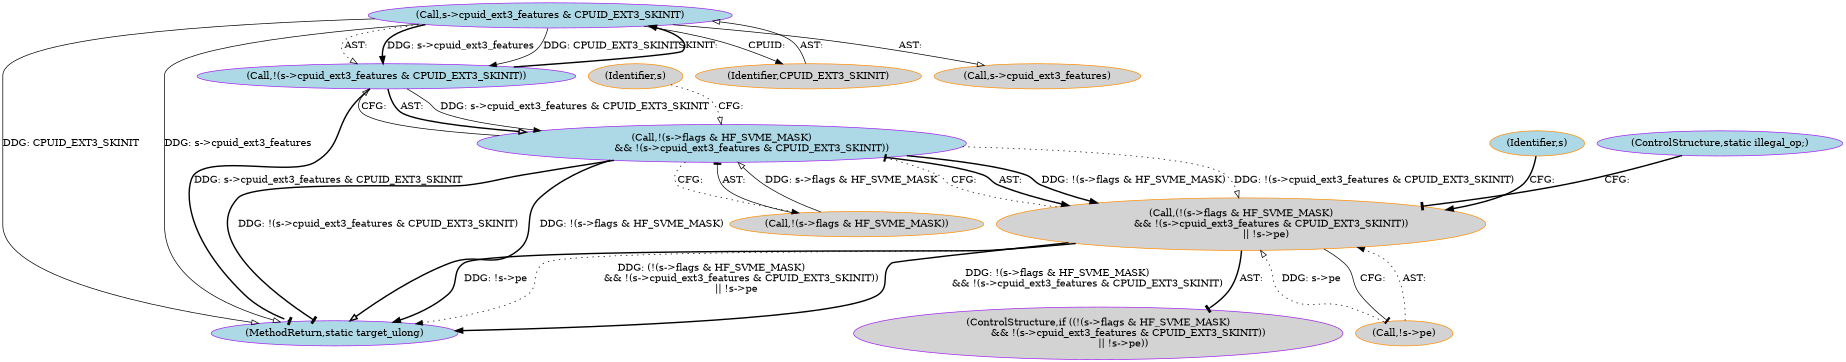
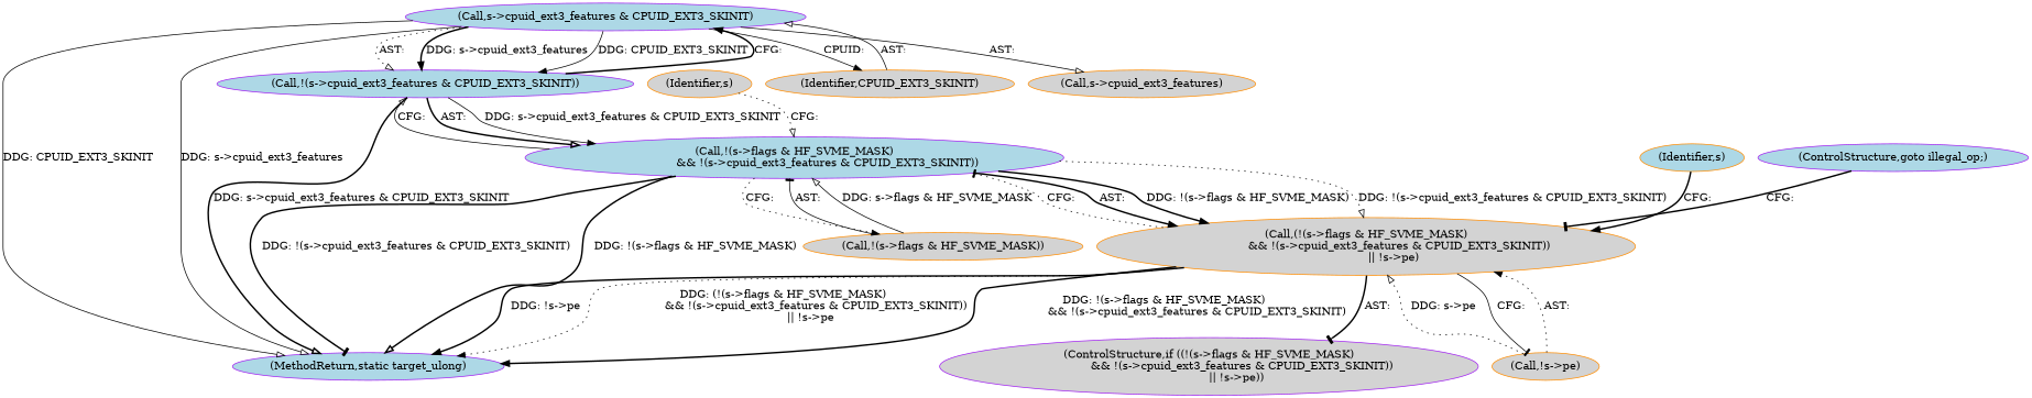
  digraph {
    node [color=darkorange fillcolor=lightgrey style=filled]
    edge [arrowhead=onormal style=bold]
    n1 [color=purple fillcolor=lightblue label="(Call,s->cpuid_ext3_features & CPUID_EXT3_SKINIT)"]
    n2 [color=purple fillcolor=lightblue label="(Call,!(s->cpuid_ext3_features & CPUID_EXT3_SKINIT))"]
    n3 [color=purple fillcolor=lightblue label="(MethodReturn,static target_ulong)"]
    n4 [label="(Identifier,CPUID_EXT3_SKINIT)"]
    n5 [label="(Call,s->cpuid_ext3_features)"]
    n6 [color=purple fillcolor=lightblue label="(Call,!(s->flags & HF_SVME_MASK)\n                   && !(s->cpuid_ext3_features & CPUID_EXT3_SKINIT))"]
    n7 [label="(Call,(!(s->flags & HF_SVME_MASK)\n                   && !(s->cpuid_ext3_features & CPUID_EXT3_SKINIT))\n                || !s->pe)"]
    n8 [label="(Call,!(s->flags & HF_SVME_MASK))"]
    n9 [label="(Call,!s->pe)"]
    n10 [color=purple label="(ControlStructure,if ((!(s->flags & HF_SVME_MASK)\n                   && !(s->cpuid_ext3_features & CPUID_EXT3_SKINIT))\n                || !s->pe))"]
    n11 [label="(Identifier,s)"]
    n12 [fillcolor=lightblue label="(Identifier,s)"]
-   n13 [color=purple fillcolor=lightblue label="(ControlStructure,static illegal_op;)"]
+   n13 [color=purple fillcolor=lightblue label="(ControlStructure,goto illegal_op;)"]
    n1 -> n2 [label="AST: " style=dotted]
    n1 -> n2 [arrowhead=normal label="DDG: s->cpuid_ext3_features"]
    n1 -> n2 [arrowhead=normal label="DDG: CPUID_EXT3_SKINIT" style=solid]
    n1 -> n3 [label="DDG: CPUID_EXT3_SKINIT" style=solid]
    n1 -> n3 [label="DDG: s->cpuid_ext3_features" style=solid]
    n1 -> n4 [arrowhead=normal label="CPUID: " style=solid]
    n1 -> n5 [label="AST: " style=solid]
-   n2 -> n1 [arrowhead=normal label="SKINIT: "]
-   n2 -> n3 [arrowhead=tee label="DDG: s->cpuid_ext3_features & CPUID_EXT3_SKINIT"]
+   n2 -> n1 [arrowhead=normal label="CFG: "]
+   n2 -> n3 [label="DDG: s->cpuid_ext3_features & CPUID_EXT3_SKINIT"]
    n2 -> n6 [label="AST: "]
    n2 -> n6 [arrowhead=normal label="DDG: s->cpuid_ext3_features & CPUID_EXT3_SKINIT" style=solid]
    n4 -> n1 [label="AST: " style=solid]
    n6 -> n2 [label="CFG: " style=solid]
    n6 -> n3 [arrowhead=tee label="DDG: !(s->cpuid_ext3_features & CPUID_EXT3_SKINIT)"]
    n6 -> n3 [label="DDG: !(s->flags & HF_SVME_MASK)"]
    n6 -> n7 [arrowhead=normal label="AST: "]
    n6 -> n7 [arrowhead=normal label="DDG: !(s->flags & HF_SVME_MASK)"]
    n6 -> n7 [label="DDG: !(s->cpuid_ext3_features & CPUID_EXT3_SKINIT)" style=dotted]
    n6 -> n8 [arrowhead=normal label="CFG: " style=dotted]
    n7 -> n3 [arrowhead=normal label="DDG: !s->pe"]
    n7 -> n3 [arrowhead=normal label="DDG: (!(s->flags & HF_SVME_MASK)\n                   && !(s->cpuid_ext3_features & CPUID_EXT3_SKINIT))\n                || !s->pe" style=dotted]
    n7 -> n3 [arrowhead=normal label="DDG: !(s->flags & HF_SVME_MASK)\n                   && !(s->cpuid_ext3_features & CPUID_EXT3_SKINIT)"]
    n7 -> n6 [arrowhead=tee label="CFG: " style=dotted]
    n7 -> n9 [arrowhead=tee label="CFG: " style=solid]
    n7 -> n10 [arrowhead=tee label="AST: "]
    n8 -> n6 [arrowhead=tee label="AST: " style=solid]
    n8 -> n6 [label="DDG: s->flags & HF_SVME_MASK" style=solid]
    n9 -> n7 [arrowhead=normal label="AST: " style=dotted]
    n9 -> n7 [label="DDG: s->pe" style=dotted]
    n11 -> n6 [label="CFG: " style=dotted]
    n12 -> n7 [arrowhead=normal label="CFG: "]
    n13 -> n7 [arrowhead=tee label="CFG: "]
  }
